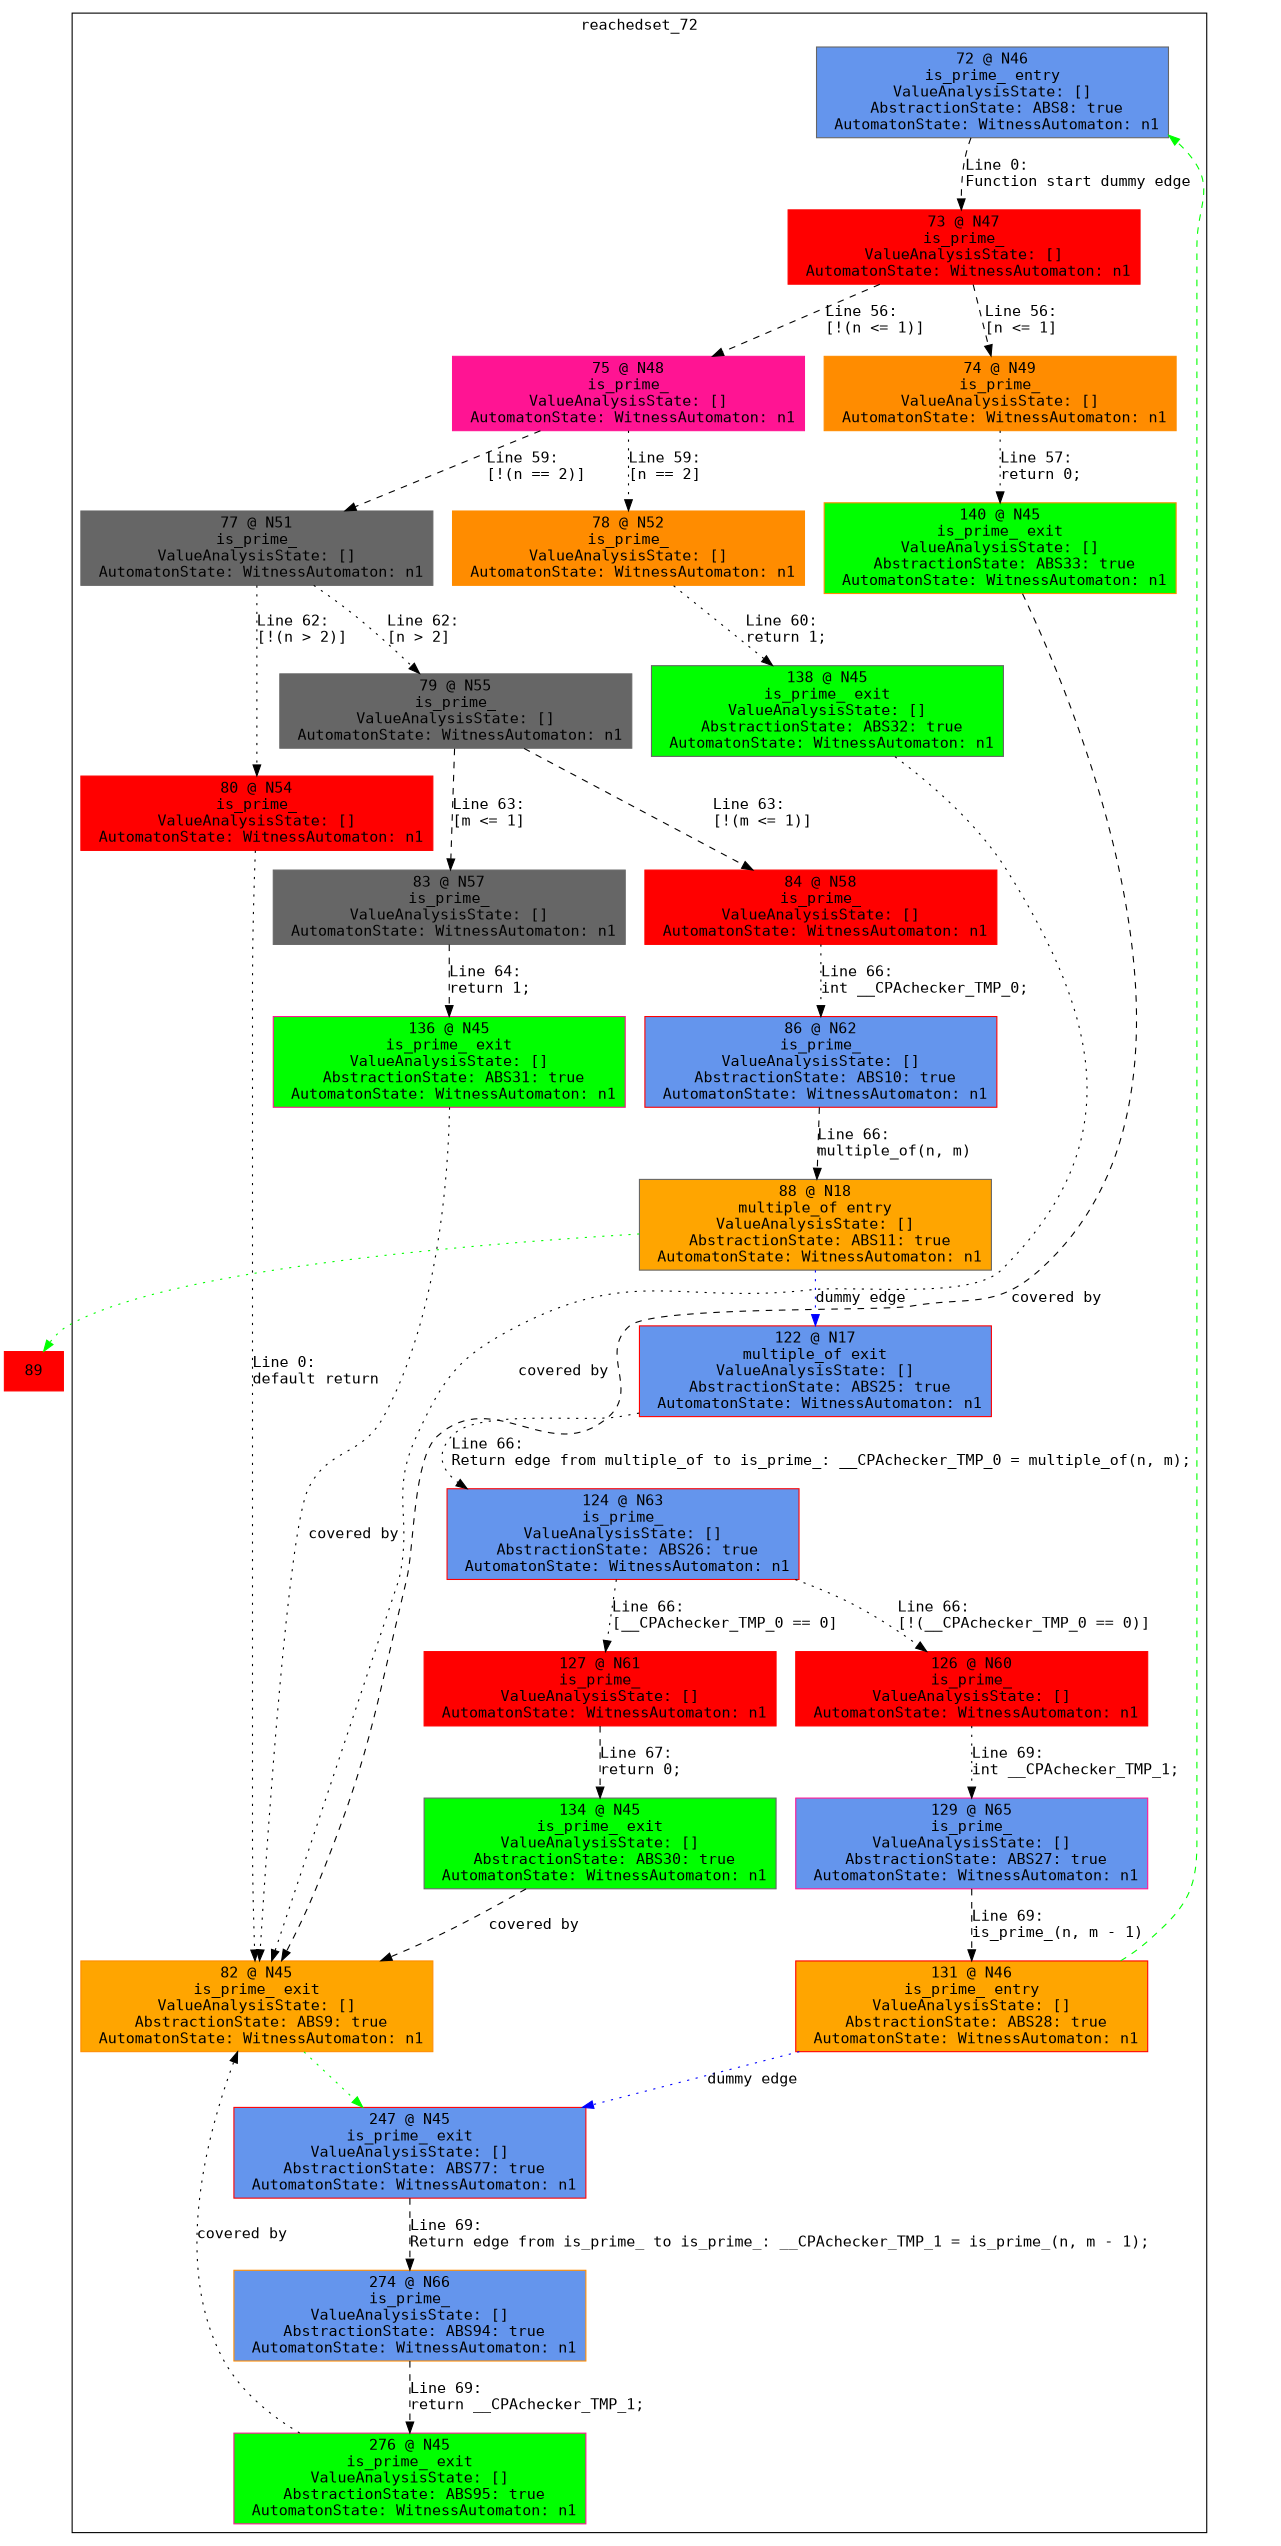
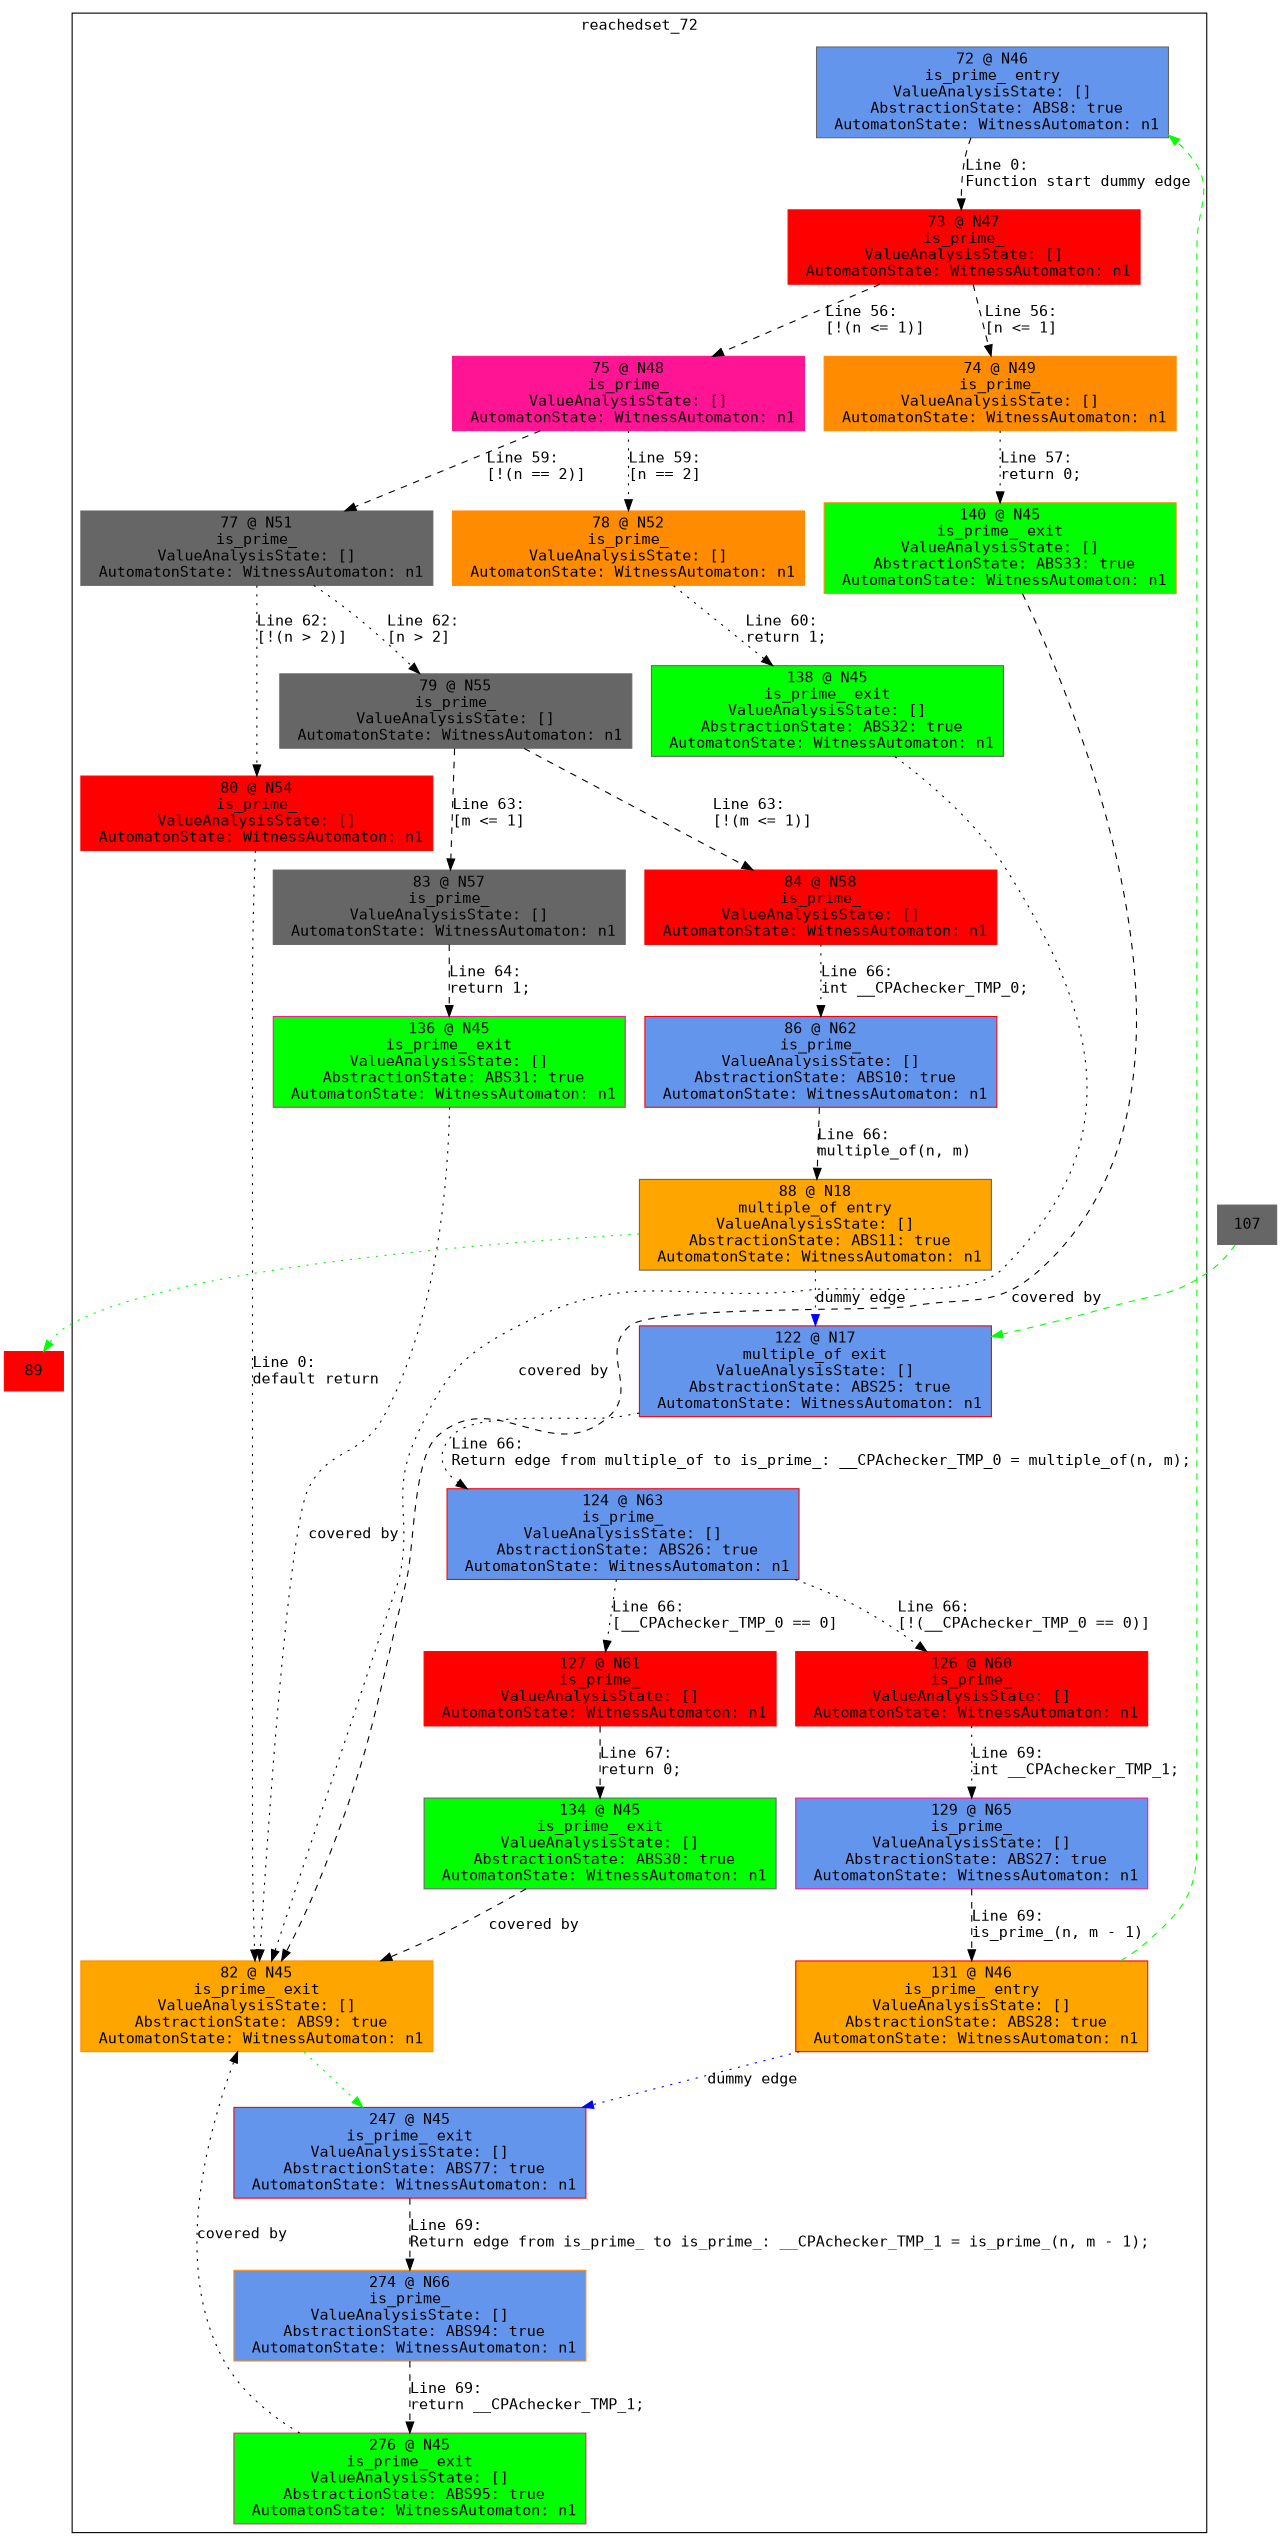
  digraph {
    fontname="DejaVu Sans Mono"
    node [color=red shape=box style=filled fontname="DejaVu Sans Mono"]
    edge [style=dotted fontname="DejaVu Sans Mono"]
    n1 [color=gray40 fillcolor=cornflowerblue label="72 @ N46\nis_prime_ entry\nValueAnalysisState: []\n AbstractionState: ABS8: true\n AutomatonState: WitnessAutomaton: n1\n"]
    n2 [label="73 @ N47\nis_prime_\nValueAnalysisState: []\n AutomatonState: WitnessAutomaton: n1\n"]
    n3 [color=deeppink label="75 @ N48\nis_prime_\nValueAnalysisState: []\n AutomatonState: WitnessAutomaton: n1\n"]
    n4 [color=darkorange label="74 @ N49\nis_prime_\nValueAnalysisState: []\n AutomatonState: WitnessAutomaton: n1\n"]
    n5 [color=darkorange label="78 @ N52\nis_prime_\nValueAnalysisState: []\n AutomatonState: WitnessAutomaton: n1\n"]
    n6 [color=gray40 label="77 @ N51\nis_prime_\nValueAnalysisState: []\n AutomatonState: WitnessAutomaton: n1\n"]
    n7 [color=gray40 fillcolor=green label="138 @ N45\nis_prime_ exit\nValueAnalysisState: []\n AbstractionState: ABS32: true\n AutomatonState: WitnessAutomaton: n1\n"]
    n8 [color=darkorange fillcolor=orange label="82 @ N45\nis_prime_ exit\nValueAnalysisState: []\n AbstractionState: ABS9: true\n AutomatonState: WitnessAutomaton: n1\n"]
    n9 [label="80 @ N54\nis_prime_\nValueAnalysisState: []\n AutomatonState: WitnessAutomaton: n1\n"]
    n10 [color=gray40 label="79 @ N55\nis_prime_\nValueAnalysisState: []\n AutomatonState: WitnessAutomaton: n1\n"]
    n11 [label="84 @ N58\nis_prime_\nValueAnalysisState: []\n AutomatonState: WitnessAutomaton: n1\n"]
    n12 [color=gray40 label="83 @ N57\nis_prime_\nValueAnalysisState: []\n AutomatonState: WitnessAutomaton: n1\n"]
    n13 [fillcolor=cornflowerblue label="86 @ N62\nis_prime_\nValueAnalysisState: []\n AbstractionState: ABS10: true\n AutomatonState: WitnessAutomaton: n1\n"]
    n14 [color=gray40 fillcolor=orange label="88 @ N18\nmultiple_of entry\nValueAnalysisState: []\n AbstractionState: ABS11: true\n AutomatonState: WitnessAutomaton: n1\n"]
    n15 [fillcolor=cornflowerblue label="122 @ N17\nmultiple_of exit\nValueAnalysisState: []\n AbstractionState: ABS25: true\n AutomatonState: WitnessAutomaton: n1\n"]
    n16 [fillcolor=cornflowerblue label="124 @ N63\nis_prime_\nValueAnalysisState: []\n AbstractionState: ABS26: true\n AutomatonState: WitnessAutomaton: n1\n"]
    n17 [label="127 @ N61\nis_prime_\nValueAnalysisState: []\n AutomatonState: WitnessAutomaton: n1\n"]
    n18 [label="126 @ N60\nis_prime_\nValueAnalysisState: []\n AutomatonState: WitnessAutomaton: n1\n"]
    n19 [color=gray40 fillcolor=green label="134 @ N45\nis_prime_ exit\nValueAnalysisState: []\n AbstractionState: ABS30: true\n AutomatonState: WitnessAutomaton: n1\n"]
    n20 [color=deeppink fillcolor=cornflowerblue label="129 @ N65\nis_prime_\nValueAnalysisState: []\n AbstractionState: ABS27: true\n AutomatonState: WitnessAutomaton: n1\n"]
    n21 [fillcolor=orange label="131 @ N46\nis_prime_ entry\nValueAnalysisState: []\n AbstractionState: ABS28: true\n AutomatonState: WitnessAutomaton: n1\n"]
    n22 [fillcolor=cornflowerblue label="247 @ N45\nis_prime_ exit\nValueAnalysisState: []\n AbstractionState: ABS77: true\n AutomatonState: WitnessAutomaton: n1\n"]
    n23 [color=darkorange fillcolor=cornflowerblue label="274 @ N66\nis_prime_\nValueAnalysisState: []\n AbstractionState: ABS94: true\n AutomatonState: WitnessAutomaton: n1\n"]
    n24 [color=deeppink fillcolor=green label="276 @ N45\nis_prime_ exit\nValueAnalysisState: []\n AbstractionState: ABS95: true\n AutomatonState: WitnessAutomaton: n1\n"]
    n25 [color=deeppink fillcolor=green label="136 @ N45\nis_prime_ exit\nValueAnalysisState: []\n AbstractionState: ABS31: true\n AutomatonState: WitnessAutomaton: n1\n"]
    n26 [color=darkorange fillcolor=green label="140 @ N45\nis_prime_ exit\nValueAnalysisState: []\n AbstractionState: ABS33: true\n AutomatonState: WitnessAutomaton: n1\n"]
    89
+   107 [color=gray40]
    subgraph cluster_1 {
      label=reachedset_72
      n1
      n2
      n3
      n4
      n5
      n6
      n7
      n8
      n9
      n10
      n11
      n12
      n13
      n14
      n15
      n16
      n17
      n18
      n19
      n20
      n21
      n22
      n23
      n24
      n25
      n26
    }
    n1 -> n2 [label="Line 0: \lFunction start dummy edge\l" style=dashed]
    n2 -> n3 [label="Line 56: \l[!(n <= 1)]\l" style=dashed]
    n2 -> n4 [label="Line 56: \l[n <= 1]\l" style=dashed]
    n3 -> n5 [label="Line 59: \l[n == 2]\l"]
    n3 -> n6 [label="Line 59: \l[!(n == 2)]\l" style=dashed]
    n4 -> n26 [label="Line 57: \lreturn 0;\l"]
    n5 -> n7 [label="Line 60: \lreturn 1;\l"]
    n6 -> n9 [label="Line 62: \l[!(n > 2)]\l"]
    n6 -> n10 [label="Line 62: \l[n > 2]\l"]
    n7 -> n8 [label="covered by" weight=0]
    n8 -> n22 [color=green]
    n9 -> n8 [label="Line 0: \ldefault return\l"]
    n10 -> n11 [label="Line 63: \l[!(m <= 1)]\l" style=dashed]
    n10 -> n12 [label="Line 63: \l[m <= 1]\l" style=dashed]
    n11 -> n13 [label="Line 66: \lint __CPAchecker_TMP_0;\l"]
    n12 -> n25 [label="Line 64: \lreturn 1;\l" style=dashed]
    n13 -> n14 [label="Line 66: \lmultiple_of(n, m)\l" style=dashed]
    n14 -> n15 [color=blue label="dummy edge"]
    n14 -> 89 [color=green]
    n15 -> n16 [label="Line 66: \lReturn edge from multiple_of to is_prime_: __CPAchecker_TMP_0 = multiple_of(n, m);\l"]
    n16 -> n17 [label="Line 66: \l[__CPAchecker_TMP_0 == 0]\l"]
    n16 -> n18 [label="Line 66: \l[!(__CPAchecker_TMP_0 == 0)]\l"]
    n17 -> n19 [label="Line 67: \lreturn 0;\l" style=dashed]
    n18 -> n20 [label="Line 69: \lint __CPAchecker_TMP_1;\l"]
    n19 -> n8 [label="covered by" style=dashed weight=0]
    n20 -> n21 [label="Line 69: \lis_prime_(n, m - 1)\l" style=dashed]
    n21 -> n1 [color=green style=dashed]
    n21 -> n22 [color=blue label="dummy edge"]
    n22 -> n23 [label="Line 69: \lReturn edge from is_prime_ to is_prime_: __CPAchecker_TMP_1 = is_prime_(n, m - 1);\l" style=dashed]
    n23 -> n24 [label="Line 69: \lreturn __CPAchecker_TMP_1;\l" style=dashed]
    n24 -> n8 [label="covered by" weight=0]
    n25 -> n8 [label="covered by" weight=0]
    n26 -> n8 [label="covered by" style=dashed weight=0]
+   107 -> n15 [color=green style=dashed]
  }
